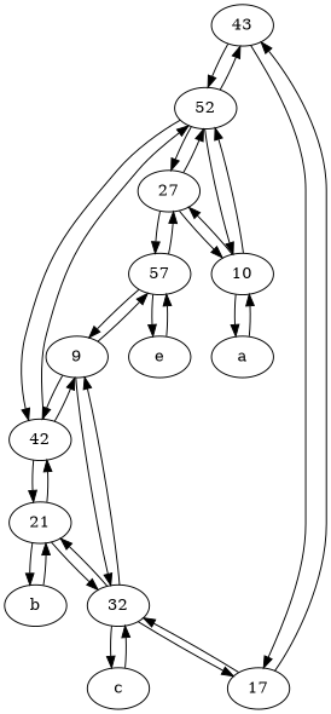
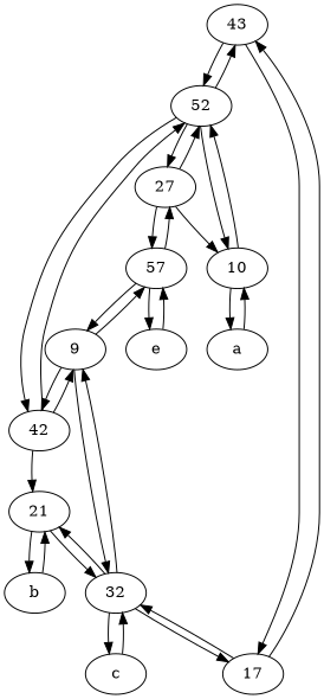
  digraph {
    43
    52
    n3 [label=17]
    10
    42
    27
    32
    a
    21
    b
    n11 [label=9]
    c
    57
    e
    43 -> 52
    43 -> n3
    52 -> 43
    52 -> 10
    52 -> 42
    52 -> 27
    n3 -> 43
    n3 -> 32
    10 -> 52
-   10 -> 27
    10 -> a
    42 -> 52
    42 -> 21
    42 -> n11
    27 -> 52
    27 -> 10
    27 -> 57
    32 -> n3
    32 -> 21
    32 -> n11
    32 -> c
    a -> 10
-   21 -> 42
    21 -> 32
    21 -> b
    b -> 21
    n11 -> 42
    n11 -> 32
    n11 -> 57
    c -> 32
    57 -> 27
    57 -> n11
    57 -> e
    e -> 57
  }
